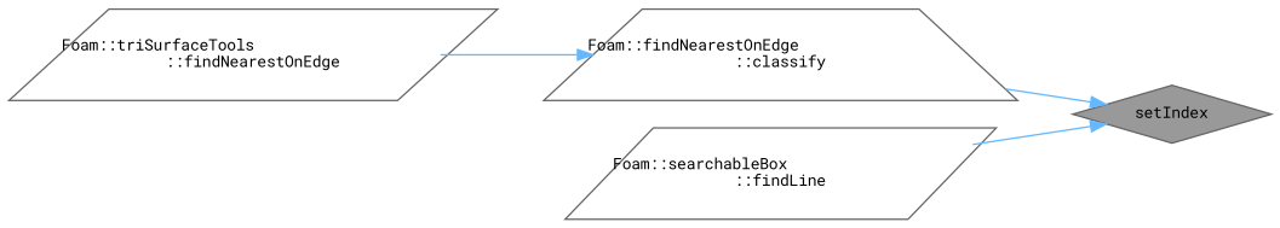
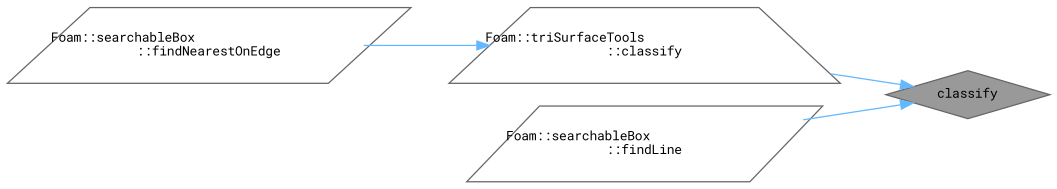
  digraph {
    fontname="Roboto Mono"
    rankdir=RL
    node [color=grey40 fillcolor=white fontname="Roboto Mono" fontsize=10 shape=parallelogram style=filled]
    edge [color=steelblue1 dir=back fontname="Roboto Mono" fontsize=10 labelfontname=Helvetica labelfontsize=10 style=solid]
-   n1 [color=gray40 fillcolor=grey60 fontcolor=black height=0.2 label=setIndex shape=diamond width=0.4]
-   n2 [height=0.2 label="Foam::findNearestOnEdge\l::classify" shape=trapezium width=0.4]
+   n1 [color=gray40 fillcolor=grey60 fontcolor=black height=0.2 label=classify shape=diamond width=0.4]
+   n2 [height=0.2 label="Foam::triSurfaceTools\l::classify" shape=trapezium width=0.4]
    n3 [height=0.2 label="Foam::searchableBox\l::findLine" width=0.4]
-   n4 [height=0.2 label="Foam::triSurfaceTools\l::findNearestOnEdge" width=0.4]
+   n4 [height=0.2 label="Foam::searchableBox\l::findNearestOnEdge" width=0.4]
    n1 -> n2
    n1 -> n3
    n2 -> n4
  }
